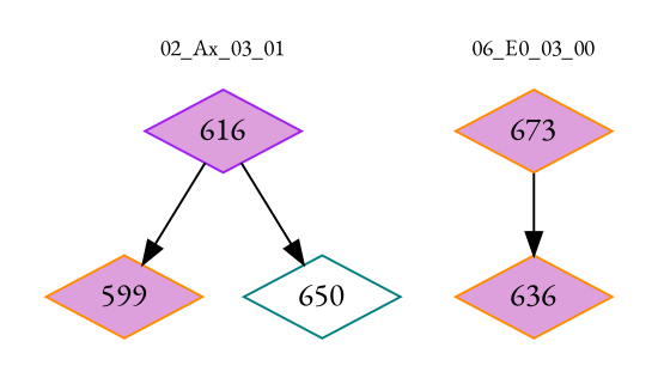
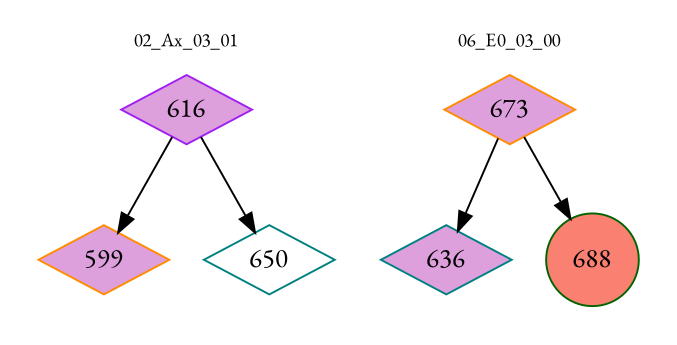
  digraph {
    fontname="EB Garamond"
    node [color=darkorange fillcolor=plum fontname="EB Garamond" shape=diamond style=filled]
    edge [color=black fontname="EB Garamond"]
    n1 [color=purple label=616]
    n2 [label=599]
    n3 [color=teal fillcolor=white label=650]
    n4 [label=673]
-   n5 [label=636]
+   n5 [color=teal label=636]
+   n6 [color=darkgreen fillcolor=salmon label=688 shape=circle]
    subgraph cluster_1 {
      color=white
      fontsize=10
      label="02_Ax_03_01"
      n1
      n2
      n3
    }
    subgraph cluster_2 {
      color=white
      fontsize=10
      label="06_E0_03_00"
      n4
      n5
+     n6
    }
    n1 -> n2
    n1 -> n3
    n4 -> n5
+   n4 -> n6
  }
